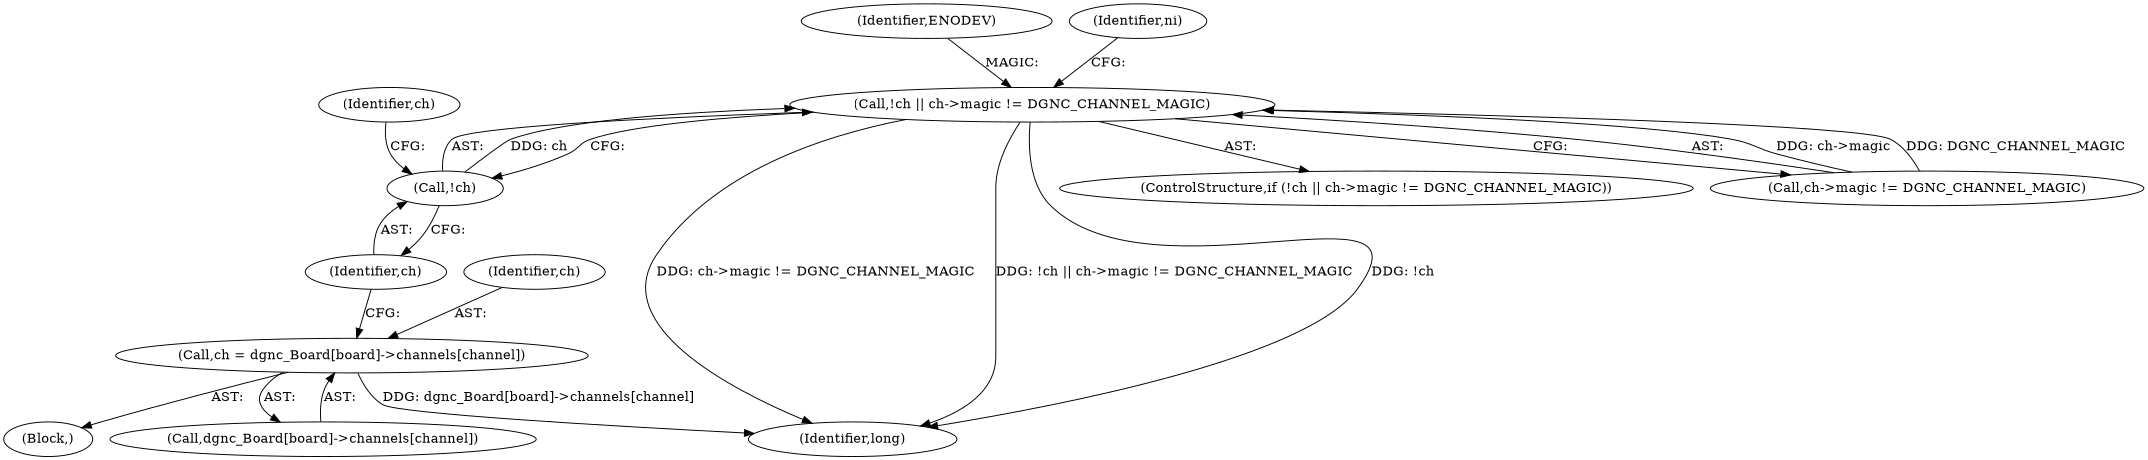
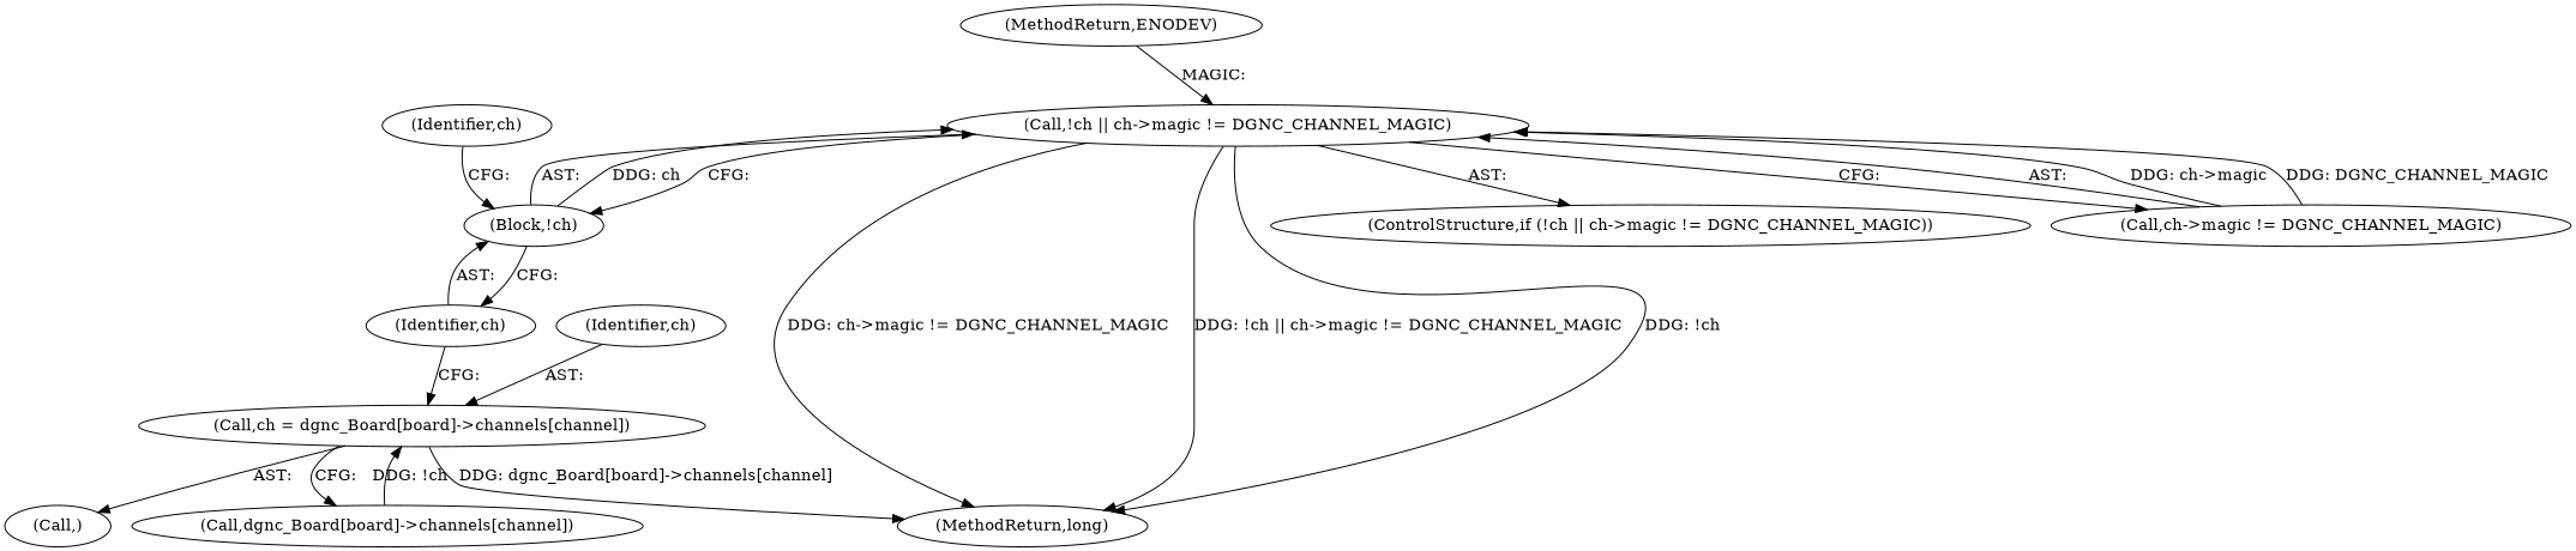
  digraph {
    n1 [label="(Call,ch = dgnc_Board[board]->channels[channel])"]
-   n2 [label="(Block,)"]
-   n3 [label="(Identifier,long)"]
+   n2 [label="(Call,)"]
+   n3 [label="(MethodReturn,long)"]
    n4 [label="(Call,dgnc_Board[board]->channels[channel])"]
-   n5 [label="(Call,!ch)"]
+   n5 [label="(Block,!ch)"]
    n6 [label="(Call,!ch || ch->magic != DGNC_CHANNEL_MAGIC)"]
    n7 [label="(Identifier,ch)"]
    n8 [label="(ControlStructure,if (!ch || ch->magic != DGNC_CHANNEL_MAGIC))"]
    n9 [label="(Call,ch->magic != DGNC_CHANNEL_MAGIC)"]
-   n10 [label="(Identifier,ENODEV)"]
+   n10 [label="(MethodReturn,ENODEV)"]
    n11 [label="(Identifier,ch)"]
    n12 [label="(Identifier,ch)"]
-   n13 [label="(Identifier,ni)"]
    n1 -> n2 [label="AST: "]
    n1 -> n3 [label="DDG: dgnc_Board[board]->channels[channel]"]
-   n1 -> n4 [label="AST: "]
-   n4 -> n1 [label="AST: "]
+   n1 -> n4 [label="CFG: "]
+   n4 -> n1 [label="DDG: !ch"]
    n5 -> n6 [label="AST: "]
    n5 -> n6 [label="DDG: ch"]
    n5 -> n7 [label="CFG: "]
    n6 -> n3 [label="DDG: ch->magic != DGNC_CHANNEL_MAGIC"]
    n6 -> n3 [label="DDG: !ch || ch->magic != DGNC_CHANNEL_MAGIC"]
    n6 -> n3 [label="DDG: !ch"]
    n6 -> n5 [label="CFG: "]
    n6 -> n8 [label="AST: "]
    n6 -> n9 [label="CFG: "]
    n7 -> n1 [label="CFG: "]
    n7 -> n5 [label="AST: "]
    n9 -> n6 [label="AST: "]
    n9 -> n6 [label="DDG: ch->magic"]
    n9 -> n6 [label="DDG: DGNC_CHANNEL_MAGIC"]
    n10 -> n6 [label="MAGIC: "]
    n11 -> n1 [label="AST: "]
    n12 -> n5 [label="CFG: "]
-   n13 -> n6 [label="CFG: "]
  }
